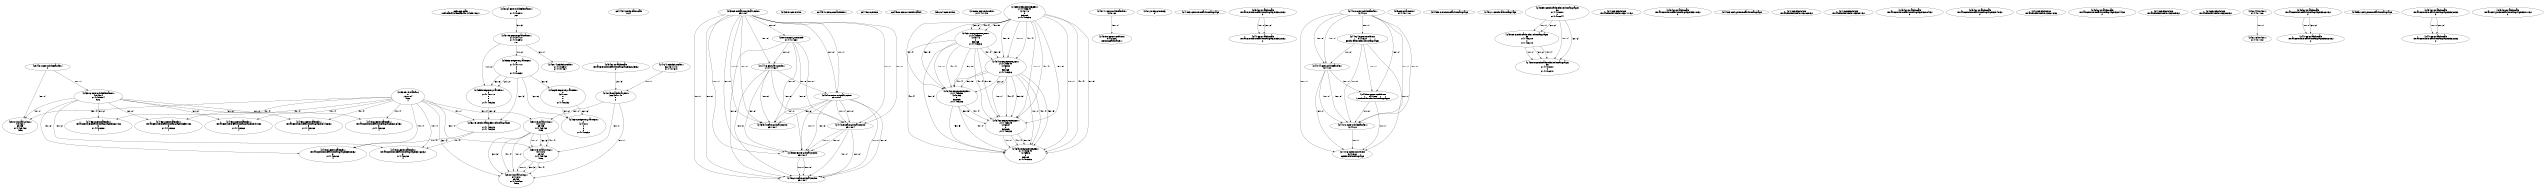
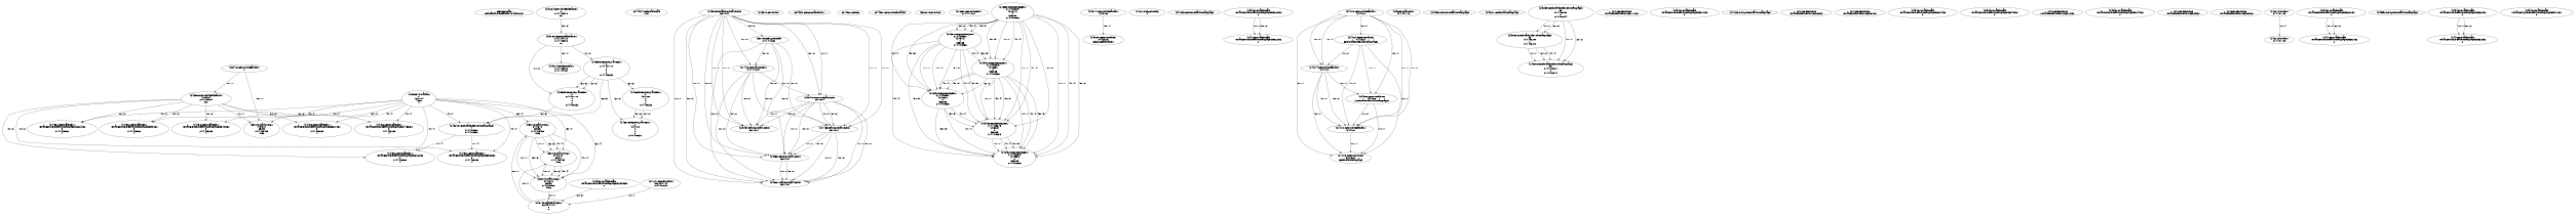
  digraph {
    n1 [label="6850628.main\n005b8a9df1345ecfa3da0424cb97e221"]
    n2 [label="4254480.GetModuleHandleW\n0"]
    n3 [label="4243306.GetModuleFileNameW\n4194304\n2147408904\n522"]
    n4 [label="4250073.LoadStringW\n4194304\n65485\n2147409468\n4096"]
    n5 [label="4247567.GetLocaleInfoW\nretval_GetUserDefaultUILanguage_34156_32\n3\n2147408268\n4"]
    n6 [label="4247567.GetLocaleInfoW\nretval_GetUserDefaultUILanguage_33162_32\n3\n2147408268\n4"]
    n7 [label="4247567.GetLocaleInfoW\nretval_GetUserDefaultUILanguage_32864_32\n3\n2147408268\n4"]
    n8 [label="4247567.GetLocaleInfoW\nretval_GetUserDefaultUILanguage_33557_32\n3\n2147408268\n4"]
    n9 [label="4247567.GetLocaleInfoW\nretval_GetUserDefaultUILanguage_33190_32\n3\n2147408268\n4"]
    n10 [label="4247567.GetLocaleInfoW\nretval_GetUserDefaultUILanguage_33588_32\n3\n2147408268\n4"]
    n11 [label="4247567.GetLocaleInfoW\nretval_GetUserDefaultUILanguage_33607_32\n3\n2147408268\n4"]
    n12 [label="6844434.SetThreadLocale\n1024"]
    n13 [label="4243965.InitializeCriticalSection\n6917004"]
    n14 [label="4250188.GetSystemInfo\n2147417660"]
    n15 [label="4214413.GetStartupInfoW\n2147417624"]
    n16 [label="4245418.EnterCriticalSection\n6917004"]
    n17 [label="4247469.LeaveCriticalSection\n6917004"]
    n18 [label="4245454.LeaveCriticalSection\n6917004"]
    n19 [label="4245580.EnterCriticalSection\n6917004"]
    n20 [label="4245621.LeaveCriticalSection\n6917004"]
    n21 [label="4243979.GetVersion\n"]
    n22 [label="6844540.GetCommandLineW\n"]
    n23 [label="6844560.GetACP\n"]
    n24 [label="6844580.GetCurrentThreadId\n"]
    n25 [label="4250204.GetVersion\n"]
    n26 [label="4276690.GetVersionExW\n2147417420"]
    n27 [label="4248064.GetModuleFileNameW\n0\n2147408370\n261"]
    n28 [label="4245785.GetLongPathNameW\n2147407710\n2147406542\n261"]
    n29 [label="4246556.RegQueryValueExW\n0\n2147407710\n0\n0\n0\n2147408232"]
    n30 [label="4246014.FindFirstFileW\n2147406542\n2147407064"]
    n31 [label="4246599.RegQueryValueExW\n0\n2147407710\n0\n0\n0\n2147408232"]
    n32 [label="4215383.VirtualAlloc\n0\n1310704\n4096\n4"]
    n33 [label="4245215.SetThreadPreferredUILanguages\n4\n2147408220\n2147408232"]
    n34 [label="4250073.LoadStringW\n9441340\n65485\n2147409468\n4096"]
    n35 [label="4250073.LoadStringW\n9441340\n65484\n2147409468\n4096"]
    n36 [label="4250073.LoadStringW\n9441340\n65483\n2147409468\n4096"]
    n37 [label="4246338.RegOpenKeyExW\n2147483649\n4246772\n0\n983065\n2147408236"]
    n38 [label="4246372.RegOpenKeyExW\n2147483650\n4246772\n0\n983065\n2147408236"]
    n39 [label="4246402.RegOpenKeyExW\n2147483649\n4246832\n0\n983065\n2147408236"]
    n40 [label="4246432.RegOpenKeyExW\n2147483650\n4246832\n0\n983065\n2147408236"]
    n41 [label="4246462.RegOpenKeyExW\n2147483649\n4246884\n0\n983065\n2147408236"]
    n42 [label="4246492.RegOpenKeyExW\n2147483649\n4246936\n0\n983065\n2147408236"]
    n43 [label="4245741.GetModuleHandleW\n4246160"]
    n44 [label="4245758.GetProcAddress\n9441320\nGetLongPathNameW"]
    n45 [label="4246635.RegQueryValueExW\n0\n4247000\n0\n0\n0\n2147408232"]
    n46 [label="4246676.RegQueryValueExW\n0\n4247000\n0\n0\n0\n2147408232"]
    n47 [label="4246722.RegCloseKey\n0"]
    n48 [label="4247883.GetUserDefaultUILanguage\n"]
    n49 [label="4245487.IsValidLocale\nretval_GetUserDefaultUILanguage_33822_32\n2"]
    n50 [label="4244766.IsValidLocale\nretval_GetUserDefaultUILanguage_33822_32\n2"]
    n51 [label="4244018.GetModuleHandleW\n4244120"]
    n52 [label="4244024.GetProcAddress\n9441320\nGetThreadPreferredUILanguages"]
    n53 [label="4244044.GetModuleHandleW\n4244120"]
    n54 [label="4244050.GetProcAddress\n9441320\nSetThreadPreferredUILanguages"]
    n55 [label="4244070.GetModuleHandleW\n4244120"]
    n56 [label="4244076.GetProcAddress\n9441320\nGetThreadUILanguage"]
    n57 [label="4245683.CharNextW\n2147407716"]
    n58 [label="4247558.GetUserDefaultUILanguage\n"]
    n59 [label="4245487.IsValidLocale\nretval_GetUserDefaultUILanguage_32825_32\n2"]
    n60 [label="4248145.LoadLibraryExW\n3224341740\n0\n2"]
    n61 [label="4245121.GetThreadUILanguage\n"]
    n62 [label="4245059.GetThreadPreferredUILanguages\n56\n2147408200\n0\n2147408244"]
    n63 [label="4245059.GetThreadPreferredUILanguages\n56\n2147408200\n0\n2147408240"]
    n64 [label="4245088.GetThreadPreferredUILanguages\n56\n2147408200\n0\n2147408240"]
    n65 [label="4247247.FindFirstFileW\n3224341740\n2147407640"]
    n66 [label="4247263.FindClose\nretval_FindFirstFileW_33711_32"]
    n67 [label="4245487.IsValidLocale\nretval_GetUserDefaultUILanguage_33310_32\n2"]
    n68 [label="4247923.GetSystemDefaultUILanguage\n"]
    n69 [label="4247263.FindClose\nretval_FindFirstFileW_32868_32"]
    n70 [label="4247263.FindClose\nretval_FindFirstFileW_33587_32"]
    n71 [label="4245487.IsValidLocale\nretval_GetUserDefaultUILanguage_32884_32\n2"]
    n72 [label="4245487.IsValidLocale\nretval_GetUserDefaultUILanguage_32948_32\n2"]
    n73 [label="4247263.FindClose\nretval_FindFirstFileW_33676_32"]
    n74 [label="4245487.IsValidLocale\nretval_GetUserDefaultUILanguage_33244_32\n2"]
    n75 [label="4247263.FindClose\nretval_FindFirstFileW_33929_32"]
    n76 [label="4246032.FindClose\nretval_FindFirstFileW_33382_32"]
    n77 [label="4246044.lstrlenW\n2147407108"]
    n78 [label="4246113.lstrlenW\n2147407108"]
    n79 [label="4245487.IsValidLocale\nretval_GetUserDefaultUILanguage_33661_32\n2"]
    n80 [label="4244766.IsValidLocale\nretval_GetUserDefaultUILanguage_33661_32\n2"]
    n81 [label="4245552.GetSystemDefaultUILanguage\n"]
    n82 [label="4245487.IsValidLocale\nretval_GetUserDefaultUILanguage_33632_32\n2"]
    n83 [label="4244766.IsValidLocale\nretval_GetUserDefaultUILanguage_33632_32\n2"]
    n84 [label="4245487.IsValidLocale\nretval_GetSystemDefaultUILanguage_33911_32\n2"]
    n2 -> n3 [label="(0-->1)"]
    n2 -> n4 [label="(0-->1)"]
    n3 -> n4 [label="(1-->1)"]
    n3 -> n5 [label="(0-->2)"]
    n3 -> n6 [label="(0-->2)"]
    n3 -> n7 [label="(0-->2)"]
    n3 -> n8 [label="(0-->2)"]
    n3 -> n9 [label="(0-->2)"]
    n3 -> n10 [label="(0-->2)"]
    n3 -> n11 [label="(0-->2)"]
    n13 -> n14 [label="(0-->0)"]
    n13 -> n15 [label="(0-->0)"]
    n13 -> n16 [label="(1-->1)"]
    n13 -> n16 [label="(0-->0)"]
    n13 -> n17 [label="(1-->1)"]
    n13 -> n17 [label="(0-->0)"]
    n13 -> n18 [label="(1-->1)"]
    n13 -> n18 [label="(0-->0)"]
    n13 -> n19 [label="(1-->1)"]
    n13 -> n19 [label="(0-->0)"]
    n13 -> n20 [label="(1-->1)"]
    n13 -> n20 [label="(0-->0)"]
    n14 -> n15 [label="(0-->0)"]
    n14 -> n17 [label="(0-->0)"]
    n14 -> n18 [label="(0-->0)"]
    n14 -> n19 [label="(0-->0)"]
    n14 -> n20 [label="(0-->0)"]
    n15 -> n16 [label="(0-->0)"]
    n15 -> n17 [label="(0-->0)"]
    n15 -> n18 [label="(0-->0)"]
    n15 -> n19 [label="(0-->0)"]
    n15 -> n20 [label="(0-->0)"]
    n16 -> n17 [label="(1-->1)"]
    n16 -> n17 [label="(0-->0)"]
    n16 -> n18 [label="(1-->1)"]
    n16 -> n18 [label="(0-->0)"]
    n16 -> n19 [label="(1-->1)"]
    n16 -> n19 [label="(0-->0)"]
    n16 -> n20 [label="(1-->1)"]
    n16 -> n20 [label="(0-->0)"]
    n17 -> n19 [label="(1-->1)"]
    n17 -> n19 [label="(0-->0)"]
    n17 -> n20 [label="(1-->1)"]
    n17 -> n20 [label="(0-->0)"]
    n19 -> n20 [label="(1-->1)"]
    n19 -> n20 [label="(0-->0)"]
    n27 -> n28 [label="(3-->3)"]
    n28 -> n29 [label="(1-->2)"]
    n28 -> n30 [label="(2-->1)"]
    n28 -> n31 [label="(1-->2)"]
    n29 -> n31 [label="(2-->2)"]
    n29 -> n31 [label="(6-->6)"]
    n29 -> n33 [label="(6-->3)"]
    n29 -> n45 [label="(6-->6)"]
    n29 -> n46 [label="(6-->6)"]
    n31 -> n33 [label="(6-->3)"]
    n32 -> n4 [label="(3-->4)"]
    n32 -> n5 [label="(4-->4)"]
    n32 -> n6 [label="(4-->4)"]
    n32 -> n7 [label="(4-->4)"]
    n32 -> n8 [label="(4-->4)"]
    n32 -> n9 [label="(4-->4)"]
    n32 -> n10 [label="(4-->4)"]
    n32 -> n11 [label="(4-->4)"]
    n32 -> n33 [label="(4-->1)"]
    n32 -> n34 [label="(3-->4)"]
    n32 -> n35 [label="(3-->4)"]
    n32 -> n36 [label="(3-->4)"]
    n33 -> n6 [label="(1-->4)"]
    n33 -> n10 [label="(1-->4)"]
    n34 -> n35 [label="(1-->1)"]
    n34 -> n35 [label="(3-->3)"]
    n34 -> n35 [label="(4-->4)"]
    n34 -> n36 [label="(1-->1)"]
    n34 -> n36 [label="(3-->3)"]
    n34 -> n36 [label="(4-->4)"]
    n35 -> n36 [label="(1-->1)"]
    n35 -> n36 [label="(3-->3)"]
    n35 -> n36 [label="(4-->4)"]
    n37 -> n38 [label="(2-->2)"]
    n37 -> n38 [label="(4-->4)"]
    n37 -> n38 [label="(5-->5)"]
    n37 -> n39 [label="(1-->1)"]
    n37 -> n39 [label="(4-->4)"]
    n37 -> n39 [label="(5-->5)"]
    n37 -> n40 [label="(4-->4)"]
    n37 -> n40 [label="(5-->5)"]
    n37 -> n41 [label="(1-->1)"]
    n37 -> n41 [label="(4-->4)"]
    n37 -> n41 [label="(5-->5)"]
    n37 -> n42 [label="(1-->1)"]
    n37 -> n42 [label="(4-->4)"]
    n37 -> n42 [label="(5-->5)"]
    n38 -> n39 [label="(4-->4)"]
    n38 -> n39 [label="(5-->5)"]
    n38 -> n40 [label="(1-->1)"]
    n38 -> n40 [label="(4-->4)"]
    n38 -> n40 [label="(5-->5)"]
    n38 -> n41 [label="(4-->4)"]
    n38 -> n41 [label="(5-->5)"]
    n38 -> n42 [label="(4-->4)"]
    n38 -> n42 [label="(5-->5)"]
    n39 -> n40 [label="(2-->2)"]
    n39 -> n40 [label="(4-->4)"]
    n39 -> n40 [label="(5-->5)"]
    n39 -> n41 [label="(1-->1)"]
    n39 -> n41 [label="(4-->4)"]
    n39 -> n41 [label="(5-->5)"]
    n39 -> n42 [label="(1-->1)"]
    n39 -> n42 [label="(4-->4)"]
    n39 -> n42 [label="(5-->5)"]
    n40 -> n41 [label="(4-->4)"]
    n40 -> n41 [label="(5-->5)"]
    n40 -> n42 [label="(4-->4)"]
    n40 -> n42 [label="(5-->5)"]
    n41 -> n42 [label="(1-->1)"]
    n41 -> n42 [label="(4-->4)"]
    n41 -> n42 [label="(5-->5)"]
    n43 -> n44 [label="(0-->1)"]
    n45 -> n46 [label="(2-->2)"]
    n45 -> n46 [label="(6-->6)"]
    n49 -> n50 [label="(1-->1)"]
    n49 -> n50 [label="(2-->2)"]
    n51 -> n52 [label="(0-->1)"]
    n51 -> n53 [label="(1-->1)"]
    n51 -> n53 [label="(0-->0)"]
    n51 -> n54 [label="(0-->1)"]
    n51 -> n55 [label="(1-->1)"]
    n51 -> n55 [label="(0-->0)"]
    n51 -> n56 [label="(0-->1)"]
    n52 -> n53 [label="(1-->0)"]
    n52 -> n54 [label="(1-->1)"]
    n52 -> n55 [label="(1-->0)"]
    n52 -> n56 [label="(1-->1)"]
    n53 -> n54 [label="(0-->1)"]
    n53 -> n55 [label="(1-->1)"]
    n53 -> n55 [label="(0-->0)"]
    n53 -> n56 [label="(0-->1)"]
    n54 -> n55 [label="(1-->0)"]
    n54 -> n56 [label="(1-->1)"]
    n55 -> n56 [label="(0-->1)"]
    n59 -> n60 [label="(2-->3)"]
    n60 -> n34 [label="(0-->1)"]
    n60 -> n35 [label="(0-->1)"]
-   n60 -> n36 [label="(0-->1)"]
+   n36 -> n60 [label="(0-->1)"]
    n62 -> n63 [label="(1-->1)"]
    n62 -> n63 [label="(2-->2)"]
    n62 -> n64 [label="(1-->1)"]
    n62 -> n64 [label="(2-->2)"]
    n63 -> n64 [label="(1-->1)"]
    n63 -> n64 [label="(2-->2)"]
    n63 -> n64 [label="(4-->4)"]
    n65 -> n60 [label="(1-->1)"]
    n77 -> n78 [label="(1-->1)"]
    n79 -> n80 [label="(1-->1)"]
    n79 -> n80 [label="(2-->2)"]
    n82 -> n83 [label="(1-->1)"]
    n82 -> n83 [label="(2-->2)"]
  }
